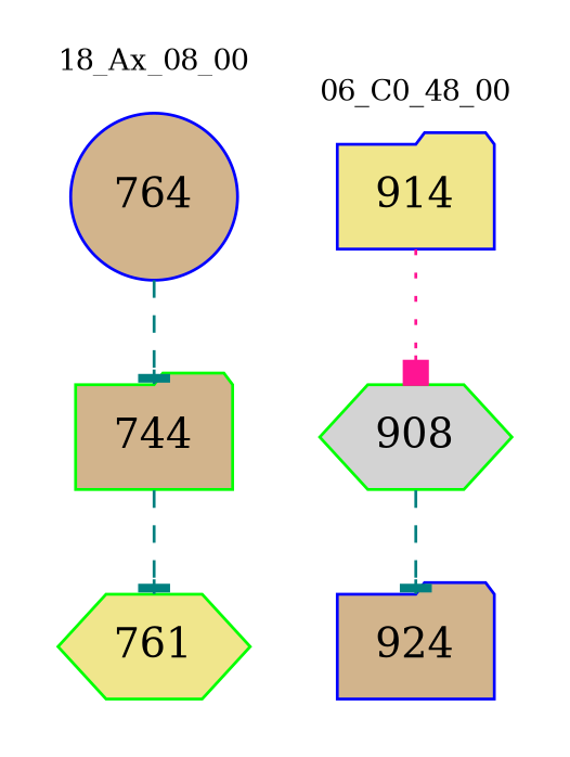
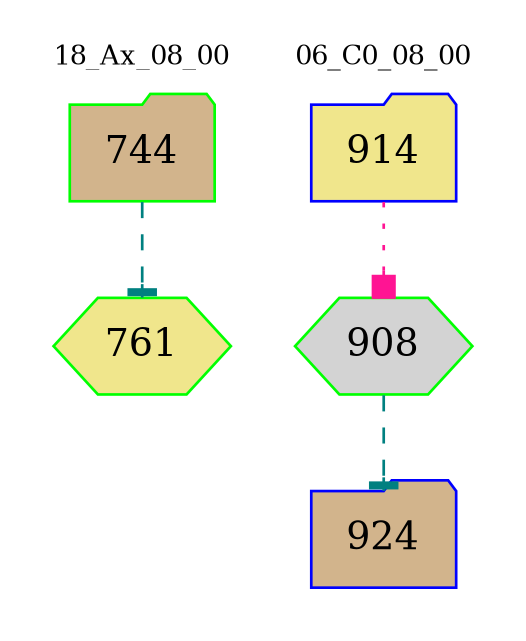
  digraph {
    node [color=blue fillcolor=tan shape=folder style=filled]
    edge [arrowhead=tee color=teal style=dashed]
-   n1 [label=764 shape=circle]
    n2 [color=green label=744]
    n3 [color=green fillcolor=khaki label=761 shape=hexagon]
    n4 [fillcolor=khaki label=914]
    n5 [color=green fillcolor=lightgrey label=908 shape=hexagon]
    n6 [label=924]
    subgraph cluster_1 {
      color=white
      fontsize=10
      label="18_Ax_08_00"
-     n1
      n2
      n3
    }
    subgraph cluster_2 {
      color=white
      fontsize=10
-     label="06_C0_48_00"
+     label="06_C0_08_00"
      n4
      n5
      n6
    }
-   n1 -> n2
    n2 -> n3
    n4 -> n5 [arrowhead=box color=deeppink style=dotted]
    n5 -> n6
  }
